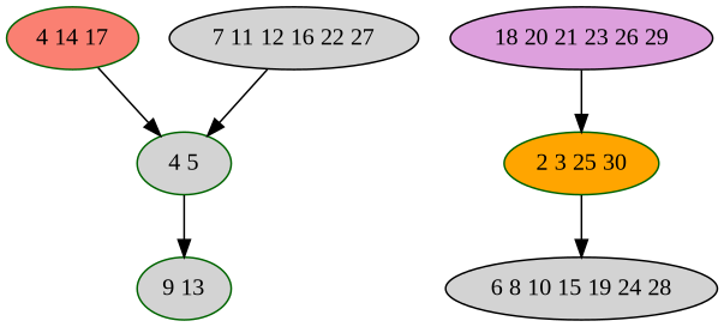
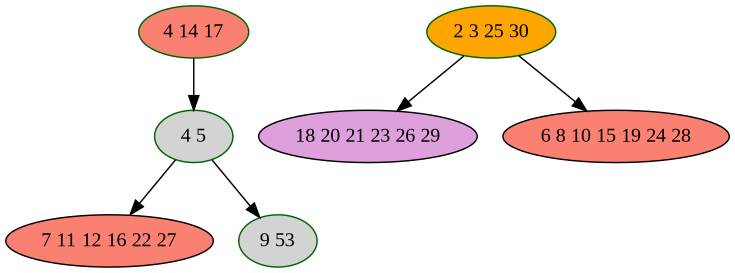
  digraph {
    fontname="Liberation Serif"
    node [color=darkgreen fillcolor=salmon fontname="Liberation Serif" style=filled]
    edge [fontname="Liberation Serif"]
    n1 [label="4 14 17"]
    n2 [fillcolor=lightgrey label="4 5"]
-   n3 [color=black fillcolor=lightgrey label="7 11 12 16 22 27"]
-   n4 [fillcolor=lightgrey label="9 13"]
+   n3 [color=black label="7 11 12 16 22 27"]
+   n4 [fillcolor=lightgrey label="9 53"]
    n5 [fillcolor=orange label="2 3 25 30"]
    n6 [color=black fillcolor=plum label="18 20 21 23 26 29"]
-   n7 [color=black fillcolor=lightgrey label="6 8 10 15 19 24 28"]
+   n7 [color=black label="6 8 10 15 19 24 28"]
    n1 -> n2
-   n3 -> n2
+   n2 -> n3
    n2 -> n4
-   n6 -> n5
+   n5 -> n6
    n5 -> n7
  }
